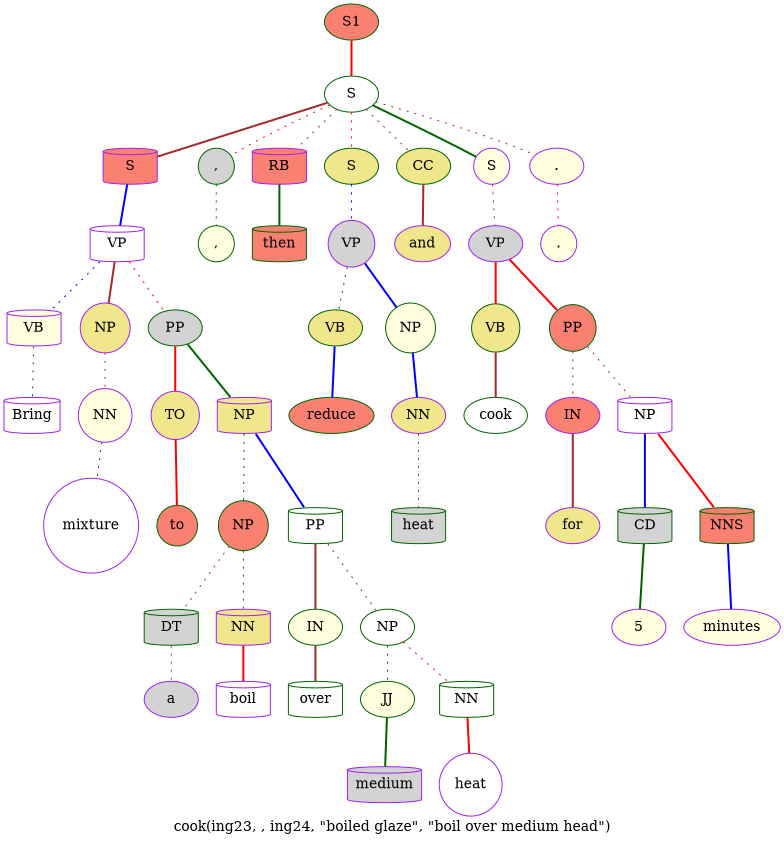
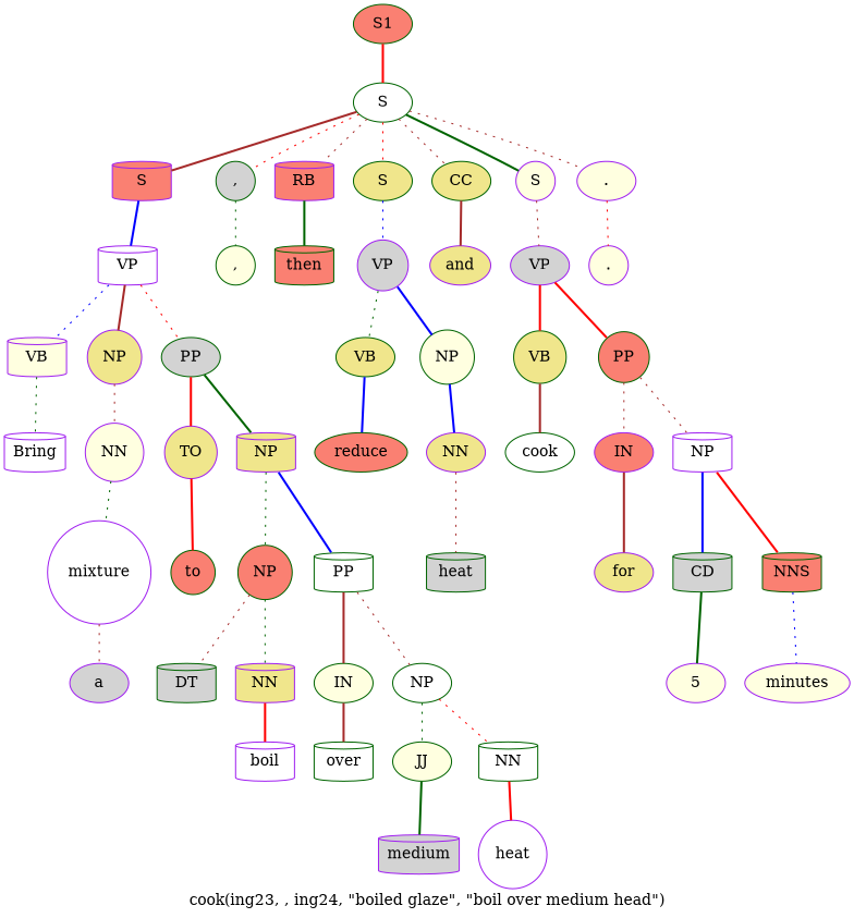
  graph {
    label="cook(ing23, , ing24, \"boiled glaze\", \"boil over medium head\")"
    node [color=purple fillcolor=white shape=ellipse style=filled]
    edge [color=brown style=bold]
    n1 [color=darkgreen fillcolor=salmon label=S1]
    n2 [color=darkgreen label=S]
    n3 [fillcolor=salmon label=S shape=cylinder]
    n4 [color=darkgreen fillcolor=lightgrey label="," shape=circle]
    n5 [fillcolor=salmon label=RB shape=cylinder]
    n6 [color=darkgreen fillcolor=khaki label=S]
    n7 [color=darkgreen fillcolor=khaki label=CC]
    n8 [fillcolor=lightyellow label=S shape=circle]
    n9 [fillcolor=lightyellow label="."]
    n10 [label=VP shape=cylinder]
    n11 [color=darkgreen fillcolor=lightyellow label="," shape=circle]
    n12 [color=darkgreen fillcolor=salmon label=then shape=cylinder]
    n13 [fillcolor=lightgrey label=VP shape=circle]
    n14 [fillcolor=khaki label=and]
    n15 [fillcolor=lightgrey label=VP]
    n16 [fillcolor=lightyellow label="." shape=circle]
    n17 [fillcolor=lightyellow label=VB shape=cylinder]
    n18 [fillcolor=khaki label=NP shape=circle]
    n19 [color=darkgreen fillcolor=lightgrey label=PP]
    n20 [label=Bring shape=cylinder]
    n21 [fillcolor=lightyellow label=NN shape=circle]
    n22 [fillcolor=khaki label=TO shape=circle]
    n23 [fillcolor=khaki label=NP shape=cylinder]
    n24 [label=mixture shape=circle]
    n25 [color=darkgreen fillcolor=salmon label=to shape=circle]
    n26 [color=darkgreen fillcolor=salmon label=NP shape=circle]
    n27 [color=darkgreen label=PP shape=cylinder]
    n28 [color=darkgreen fillcolor=lightgrey label=DT shape=cylinder]
    n29 [fillcolor=khaki label=NN shape=cylinder]
    n30 [color=darkgreen fillcolor=lightyellow label=IN]
    n31 [color=darkgreen label=NP]
    n32 [fillcolor=lightgrey label=a]
    n33 [label=boil shape=cylinder]
    n34 [color=darkgreen label=over shape=cylinder]
    n35 [color=darkgreen fillcolor=lightyellow label=JJ]
    n36 [color=darkgreen label=NN shape=cylinder]
    n37 [fillcolor=lightgrey label=medium shape=cylinder]
    n38 [label=heat shape=circle]
    n39 [color=darkgreen fillcolor=khaki label=VB]
    n40 [color=darkgreen fillcolor=lightyellow label=NP shape=circle]
    n41 [color=darkgreen fillcolor=salmon label=reduce]
    n42 [fillcolor=khaki label=NN]
    n43 [color=darkgreen fillcolor=lightgrey label=heat shape=cylinder]
    n44 [color=darkgreen fillcolor=khaki label=VB shape=circle]
    n45 [color=darkgreen fillcolor=salmon label=PP shape=circle]
    n46 [color=darkgreen label=cook]
    n47 [fillcolor=salmon label=IN]
    n48 [label=NP shape=cylinder]
    n49 [fillcolor=khaki label=for]
    n50 [color=darkgreen fillcolor=lightgrey label=CD shape=cylinder]
    n51 [color=darkgreen fillcolor=salmon label=NNS shape=cylinder]
    n52 [fillcolor=lightyellow label=5]
    n53 [fillcolor=lightyellow label=minutes]
    n1 -- n2 [color=red]
    n2 -- n3
    n2 -- n4 [color=red style=dotted]
    n2 -- n5 [style=dotted]
    n2 -- n6 [color=red style=dotted]
    n2 -- n7 [style=dotted]
    n2 -- n8 [color=darkgreen]
    n2 -- n9 [style=dotted]
    n3 -- n10 [color=blue]
    n4 -- n11 [color=darkgreen style=dotted]
    n5 -- n12 [color=darkgreen]
    n6 -- n13 [color=blue style=dotted]
    n7 -- n14
    n8 -- n15 [style=dotted]
    n9 -- n16 [color=red style=dotted]
    n10 -- n17 [color=blue style=dotted]
    n10 -- n18
    n10 -- n19 [color=red style=dotted]
    n13 -- n39 [color=darkgreen style=dotted]
    n13 -- n40 [color=blue]
    n15 -- n44 [color=red]
    n15 -- n45 [color=red]
    n17 -- n20 [color=darkgreen style=dotted]
    n18 -- n21 [style=dotted]
    n19 -- n22 [color=red]
    n19 -- n23 [color=darkgreen]
    n21 -- n24 [color=darkgreen style=dotted]
    n22 -- n25 [color=red]
    n23 -- n26 [color=darkgreen style=dotted]
    n23 -- n27 [color=blue]
    n26 -- n28 [style=dotted]
    n26 -- n29 [color=darkgreen style=dotted]
    n27 -- n30
    n27 -- n31 [style=dotted]
-   n28 -- n32 [style=dotted]
+   n24 -- n32 [style=dotted]
    n29 -- n33 [color=red]
    n30 -- n34
    n31 -- n35 [color=darkgreen style=dotted]
    n31 -- n36 [color=red style=dotted]
    n35 -- n37 [color=darkgreen]
    n36 -- n38 [color=red]
    n39 -- n41 [color=blue]
    n40 -- n42 [color=blue]
    n42 -- n43 [style=dotted]
    n44 -- n46
    n45 -- n47 [style=dotted]
    n45 -- n48 [style=dotted]
    n47 -- n49
    n48 -- n50 [color=blue]
    n48 -- n51 [color=red]
    n50 -- n52 [color=darkgreen]
-   n51 -- n53 [color=blue]
+   n51 -- n53 [color=blue style=dotted]
  }
